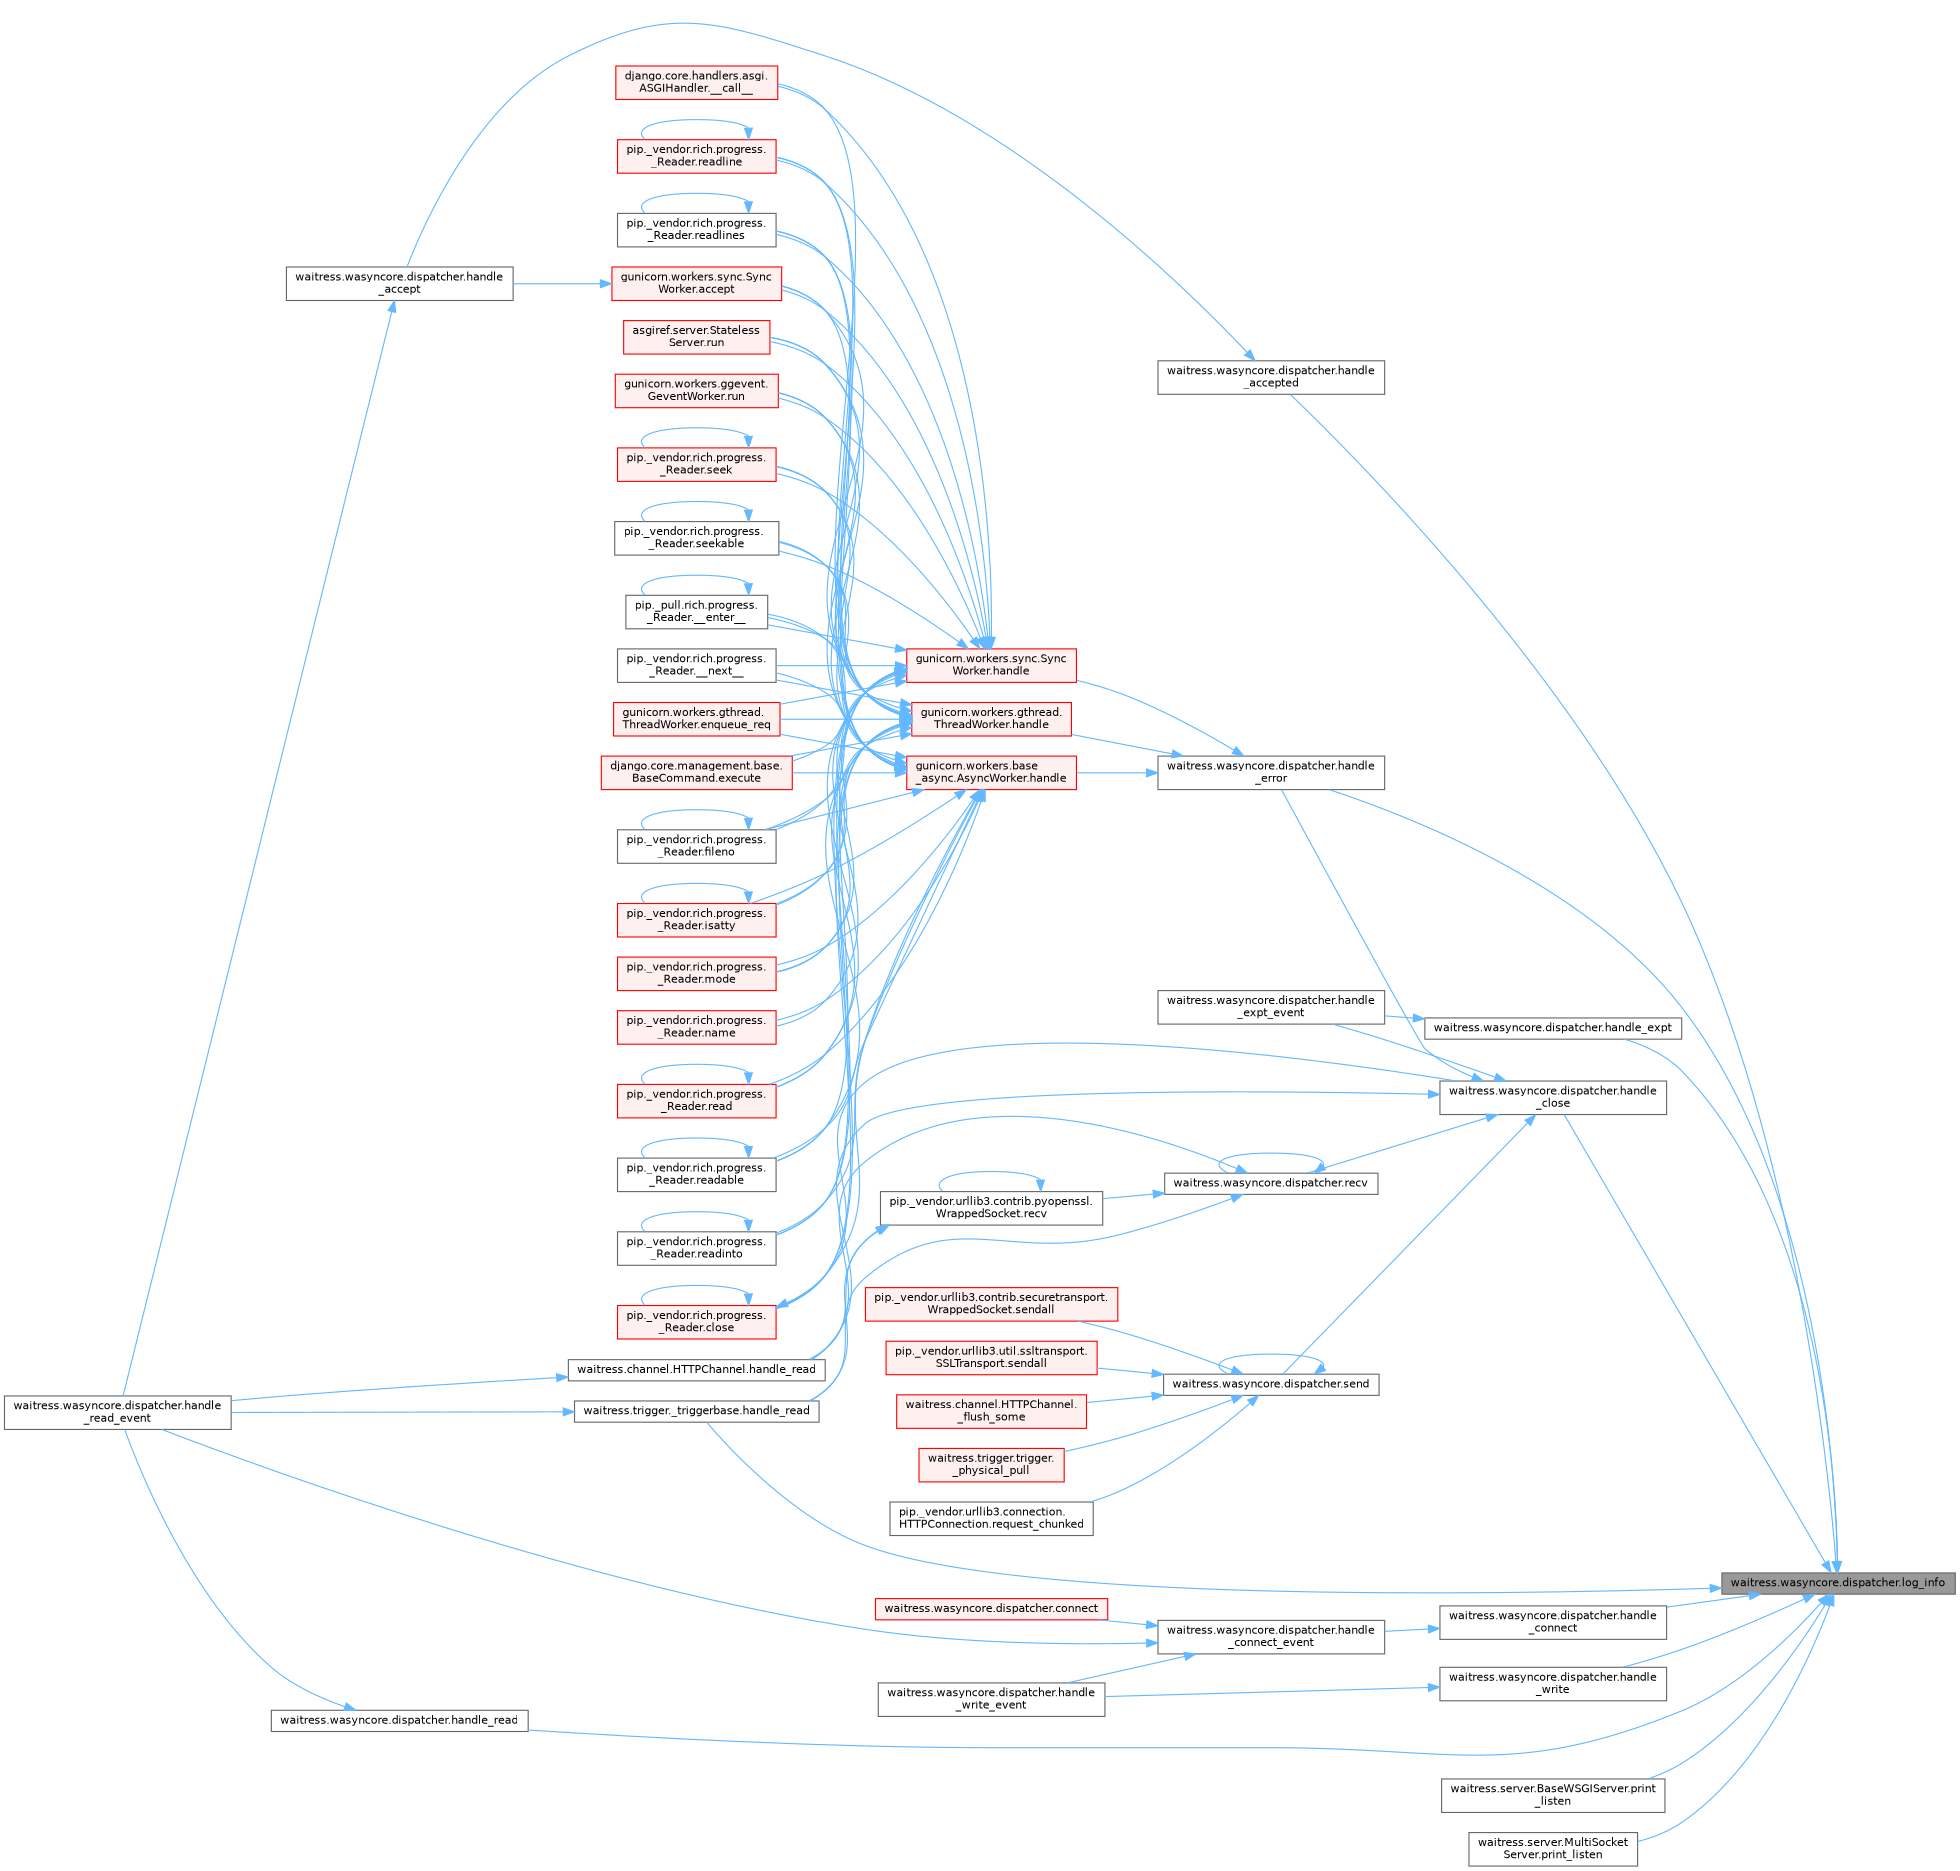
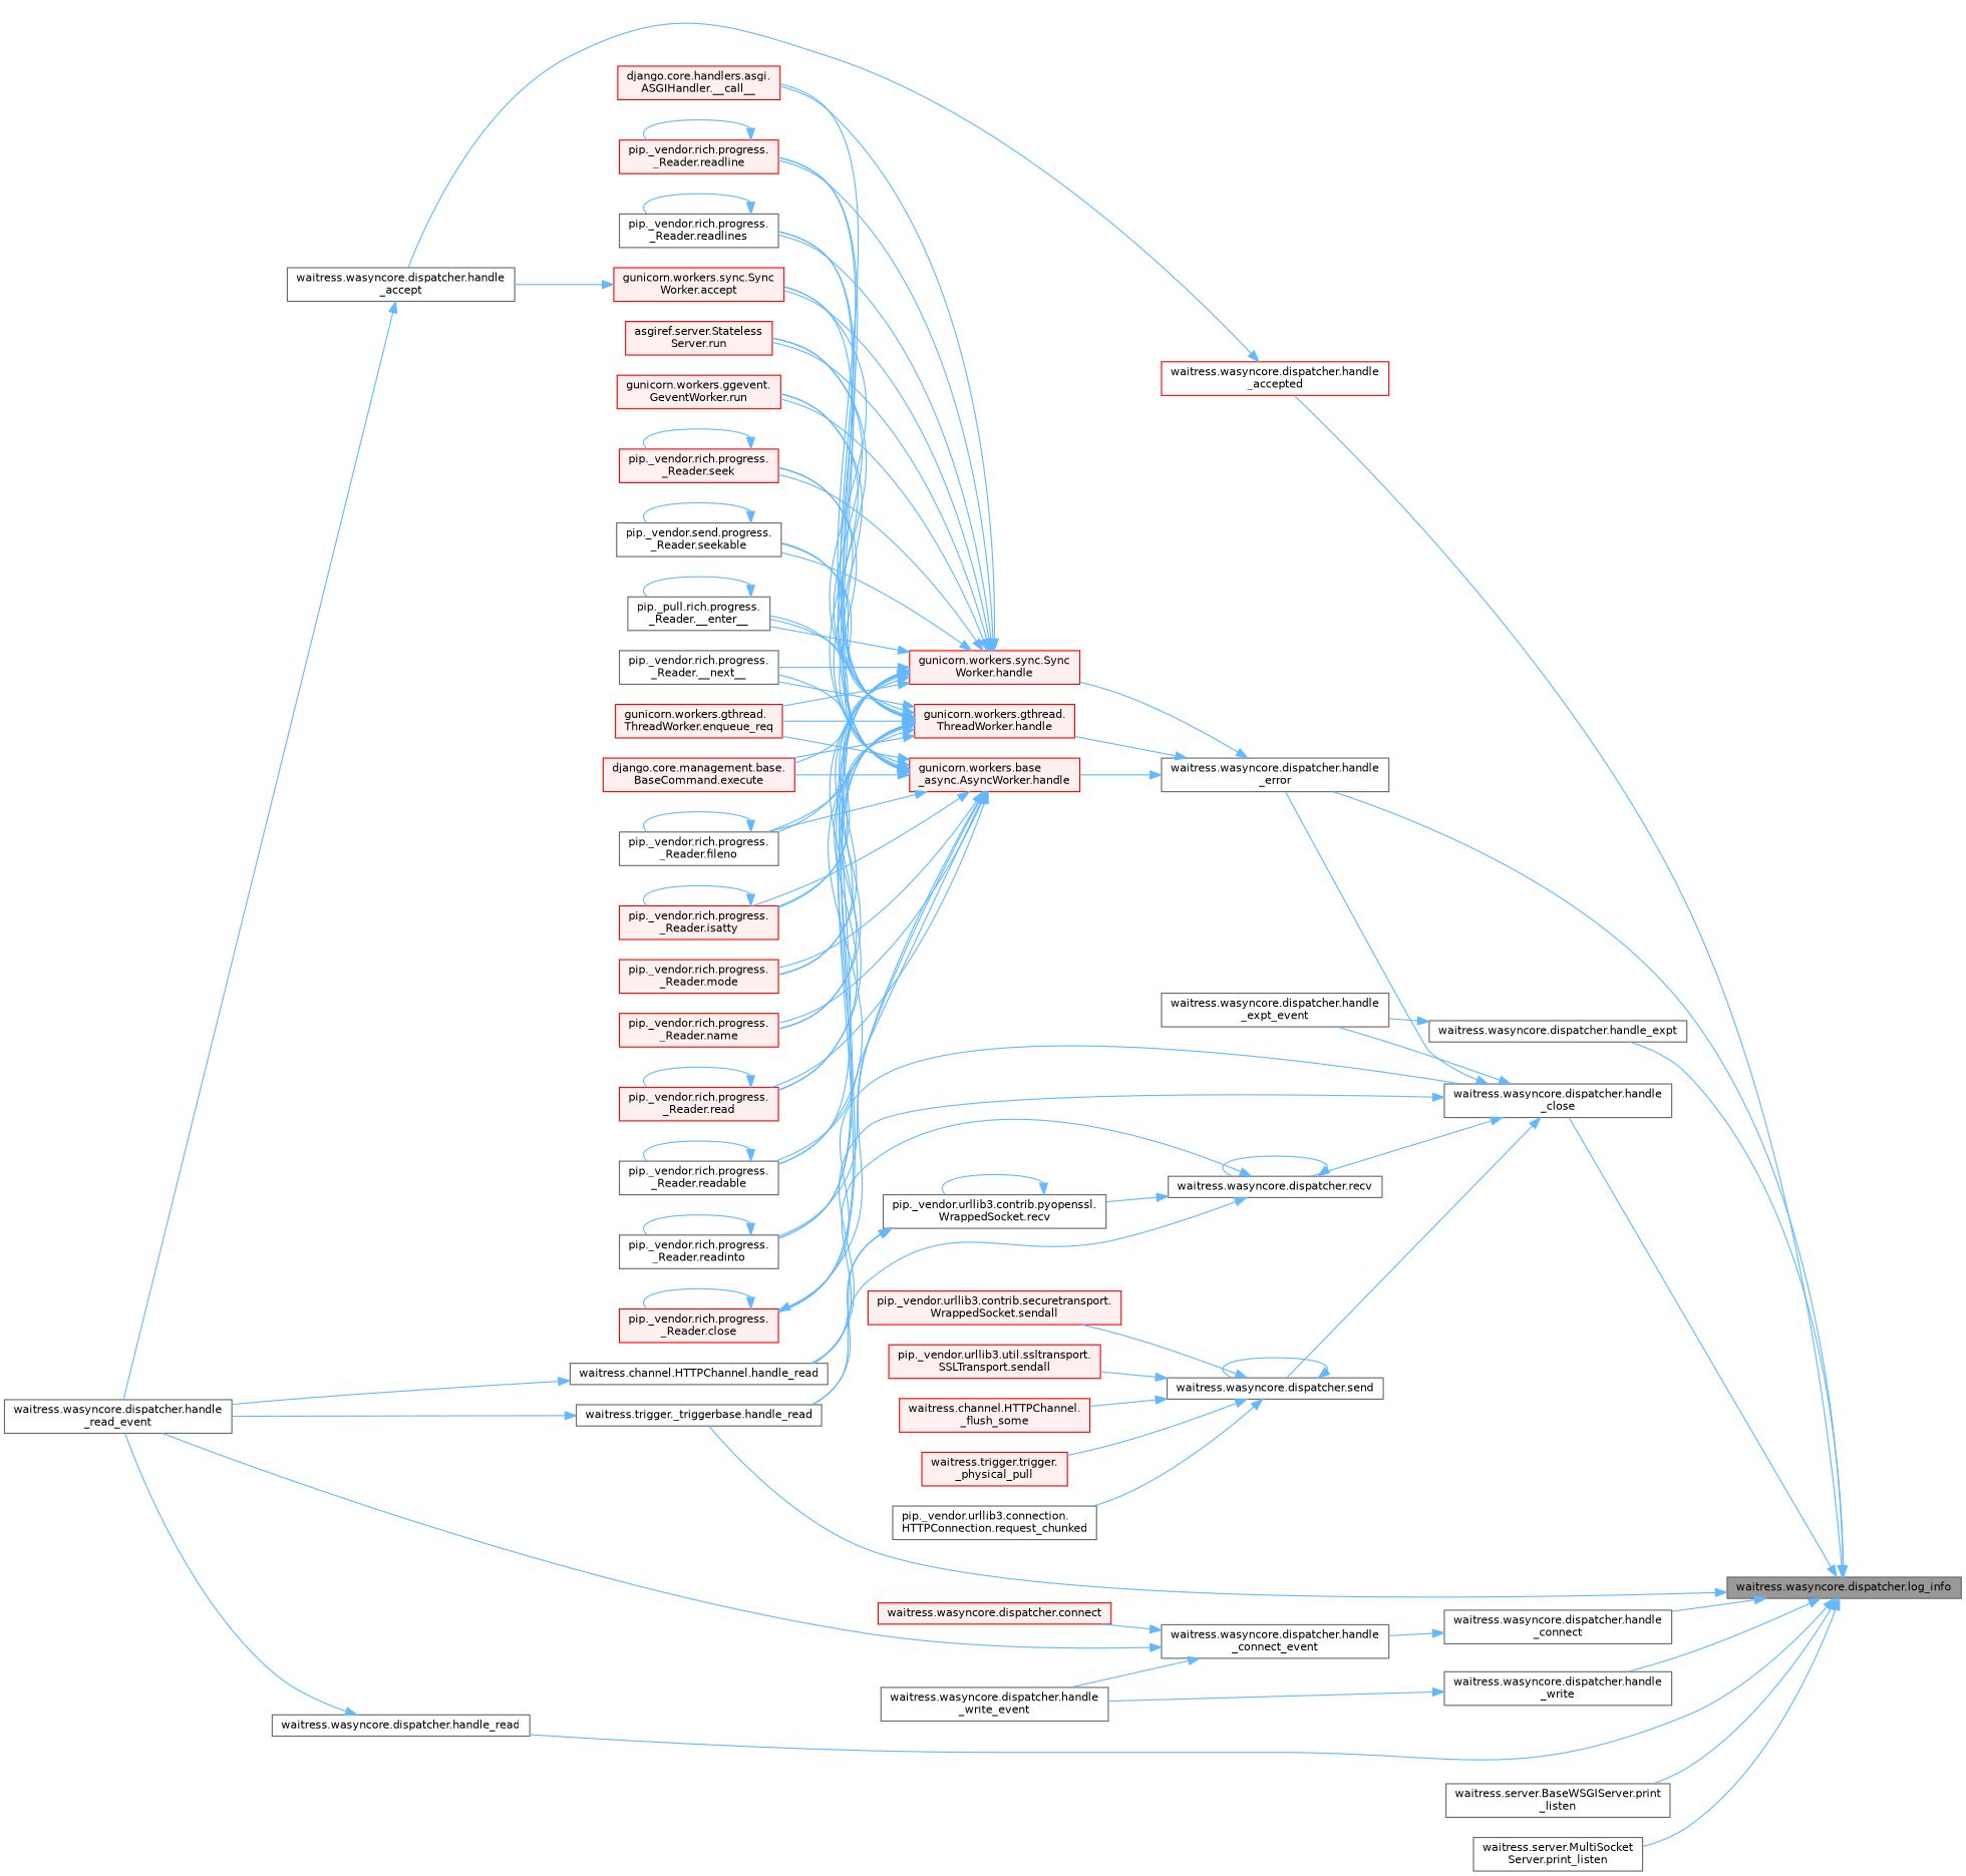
  digraph {
    rankdir=RL
    node [color=grey40 fillcolor=white fontname=Helvetica fontsize=10 shape=box style=filled]
    edge [color=steelblue1 dir=back fontname=Helvetica fontsize=10 labelfontname=Helvetica labelfontsize=10 style=solid]
    n1 [color=gray40 fillcolor=grey60 fontcolor=black height=0.2 label="waitress.wasyncore.dispatcher.log_info" width=0.4]
-   n2 [height=0.2 label="waitress.wasyncore.dispatcher.handle\l_accepted" width=0.4]
+   n2 [color=red height=0.2 label="waitress.wasyncore.dispatcher.handle\l_accepted" width=0.4]
    n3 [height=0.2 label="waitress.wasyncore.dispatcher.handle\l_close" width=0.4]
    n4 [height=0.2 label="waitress.wasyncore.dispatcher.handle\l_error" width=0.4]
    n5 [height=0.2 label="waitress.trigger._triggerbase.handle_read" width=0.4]
    n6 [height=0.2 label="waitress.wasyncore.dispatcher.handle\l_connect" width=0.4]
    n7 [height=0.2 label="waitress.wasyncore.dispatcher.handle_expt" width=0.4]
    n8 [height=0.2 label="waitress.wasyncore.dispatcher.handle_read" width=0.4]
    n9 [height=0.2 label="waitress.wasyncore.dispatcher.handle\l_write" width=0.4]
    n10 [height=0.2 label="waitress.server.BaseWSGIServer.print\l_listen" width=0.4]
    n11 [height=0.2 label="waitress.server.MultiSocket\lServer.print_listen" width=0.4]
    n12 [height=0.2 label="waitress.wasyncore.dispatcher.handle\l_accept" width=0.4]
    n13 [height=0.2 label="waitress.wasyncore.dispatcher.handle\l_expt_event" width=0.4]
    n14 [height=0.2 label="waitress.channel.HTTPChannel.handle_read" width=0.4]
    n15 [height=0.2 label="waitress.wasyncore.dispatcher.recv" width=0.4]
    n16 [height=0.2 label="waitress.wasyncore.dispatcher.send" width=0.4]
    n17 [color=red fillcolor="#FFF0F0" height=0.2 label="gunicorn.workers.base\l_async.AsyncWorker.handle" width=0.4]
    n18 [color=red fillcolor="#FFF0F0" height=0.2 label="gunicorn.workers.gthread.\lThreadWorker.handle" width=0.4]
    n19 [color=red fillcolor="#FFF0F0" height=0.2 label="gunicorn.workers.sync.Sync\lWorker.handle" width=0.4]
    n20 [height=0.2 label="waitress.wasyncore.dispatcher.handle\l_read_event" width=0.4]
    n21 [height=0.2 label="waitress.wasyncore.dispatcher.handle\l_connect_event" width=0.4]
    n22 [height=0.2 label="waitress.wasyncore.dispatcher.handle\l_write_event" width=0.4]
    n23 [height=0.2 label="pip._vendor.urllib3.contrib.pyopenssl.\lWrappedSocket.recv" width=0.4]
    n24 [color=red fillcolor="#FFF0F0" height=0.2 label="waitress.channel.HTTPChannel.\l_flush_some" width=0.4]
    n25 [color=red fillcolor="#FFF0F0" height=0.2 label="waitress.trigger.trigger.\l_physical_pull" width=0.4]
    n26 [height=0.2 label="pip._vendor.urllib3.connection.\lHTTPConnection.request_chunked" width=0.4]
    n27 [color=red fillcolor="#FFF0F0" height=0.2 label="pip._vendor.urllib3.contrib.securetransport.\lWrappedSocket.sendall" width=0.4]
    n28 [color=red fillcolor="#FFF0F0" height=0.2 label="pip._vendor.urllib3.util.ssltransport.\lSSLTransport.sendall" width=0.4]
    n29 [height=0.2 label="pip._pull.rich.progress.\l_Reader.__enter__" width=0.4]
    n30 [height=0.2 label="pip._vendor.rich.progress.\l_Reader.__next__" width=0.4]
    n31 [color=red fillcolor="#FFF0F0" height=0.2 label="gunicorn.workers.sync.Sync\lWorker.accept" width=0.4]
    n32 [color=red fillcolor="#FFF0F0" height=0.2 label="pip._vendor.rich.progress.\l_Reader.close" width=0.4]
    n33 [color=red fillcolor="#FFF0F0" height=0.2 label="gunicorn.workers.gthread.\lThreadWorker.enqueue_req" width=0.4]
    n34 [color=red fillcolor="#FFF0F0" height=0.2 label="django.core.management.base.\lBaseCommand.execute" width=0.4]
    n35 [height=0.2 label="pip._vendor.rich.progress.\l_Reader.fileno" width=0.4]
    n36 [color=red fillcolor="#FFF0F0" height=0.2 label="pip._vendor.rich.progress.\l_Reader.isatty" width=0.4]
    n37 [color=red fillcolor="#FFF0F0" height=0.2 label="pip._vendor.rich.progress.\l_Reader.mode" width=0.4]
    n38 [color=red fillcolor="#FFF0F0" height=0.2 label="pip._vendor.rich.progress.\l_Reader.name" width=0.4]
    n39 [color=red fillcolor="#FFF0F0" height=0.2 label="pip._vendor.rich.progress.\l_Reader.read" width=0.4]
    n40 [height=0.2 label="pip._vendor.rich.progress.\l_Reader.readable" width=0.4]
    n41 [height=0.2 label="pip._vendor.rich.progress.\l_Reader.readinto" width=0.4]
    n42 [color=red fillcolor="#FFF0F0" height=0.2 label="pip._vendor.rich.progress.\l_Reader.readline" width=0.4]
    n43 [height=0.2 label="pip._vendor.rich.progress.\l_Reader.readlines" width=0.4]
    n44 [color=red fillcolor="#FFF0F0" height=0.2 label="asgiref.server.Stateless\lServer.run" width=0.4]
    n45 [color=red fillcolor="#FFF0F0" height=0.2 label="gunicorn.workers.ggevent.\lGeventWorker.run" width=0.4]
    n46 [color=red fillcolor="#FFF0F0" height=0.2 label="pip._vendor.rich.progress.\l_Reader.seek" width=0.4]
-   n47 [height=0.2 label="pip._vendor.rich.progress.\l_Reader.seekable" width=0.4]
+   n47 [height=0.2 label="pip._vendor.send.progress.\l_Reader.seekable" width=0.4]
    n48 [color=red fillcolor="#FFF0F0" height=0.2 label="django.core.handlers.asgi.\lASGIHandler.__call__" width=0.4]
    n49 [color=red fillcolor="#FFF0F0" height=0.2 label="waitress.wasyncore.dispatcher.connect" width=0.4]
    n1 -> n2
    n1 -> n3
    n1 -> n4
    n1 -> n5
    n1 -> n6
    n1 -> n7
    n1 -> n8
    n1 -> n9
    n1 -> n10
    n1 -> n11
    n2 -> n12
    n3 -> n4
    n3 -> n13
    n3 -> n14
    n3 -> n15
    n3 -> n16
    n4 -> n17
    n4 -> n18
    n4 -> n19
    n5 -> n20
    n6 -> n21
    n7 -> n13
    n8 -> n20
    n9 -> n22
    n12 -> n20
    n14 -> n20
    n15 -> n5
    n15 -> n14
    n15 -> n15
    n15 -> n23
    n16 -> n16
    n16 -> n24
    n16 -> n25
    n16 -> n26
    n16 -> n27
    n16 -> n28
    n17 -> n29
    n17 -> n30
    n17 -> n31
    n17 -> n32
    n17 -> n33
    n17 -> n34
    n17 -> n35
    n17 -> n36
    n17 -> n37
    n17 -> n38
    n17 -> n39
    n17 -> n40
    n17 -> n41
    n17 -> n42
    n17 -> n43
    n17 -> n44
    n17 -> n45
    n17 -> n46
    n17 -> n47
    n18 -> n29
    n18 -> n30
    n18 -> n31
    n18 -> n32
    n18 -> n33
    n18 -> n34
    n18 -> n35
    n18 -> n36
    n18 -> n37
+   n18 -> n38
    n18 -> n39
    n18 -> n40
    n18 -> n41
    n18 -> n42
    n18 -> n43
    n18 -> n44
    n18 -> n45
    n18 -> n46
    n18 -> n47
    n18 -> n48
    n19 -> n29
    n19 -> n30
    n19 -> n31
    n19 -> n32
    n19 -> n33
    n19 -> n34
    n19 -> n35
    n19 -> n36
    n19 -> n37
    n19 -> n38
    n19 -> n39
    n19 -> n40
    n19 -> n41
    n19 -> n42
    n19 -> n43
    n19 -> n44
    n19 -> n45
    n19 -> n46
    n19 -> n47
    n19 -> n48
    n21 -> n20
    n21 -> n22
    n21 -> n49
    n23 -> n5
    n23 -> n14
    n23 -> n23
    n29 -> n29
    n31 -> n12
    n32 -> n3
    n32 -> n32
    n35 -> n35
    n36 -> n36
    n39 -> n39
    n40 -> n40
    n41 -> n41
    n42 -> n42
    n43 -> n43
    n46 -> n46
    n47 -> n47
  }
